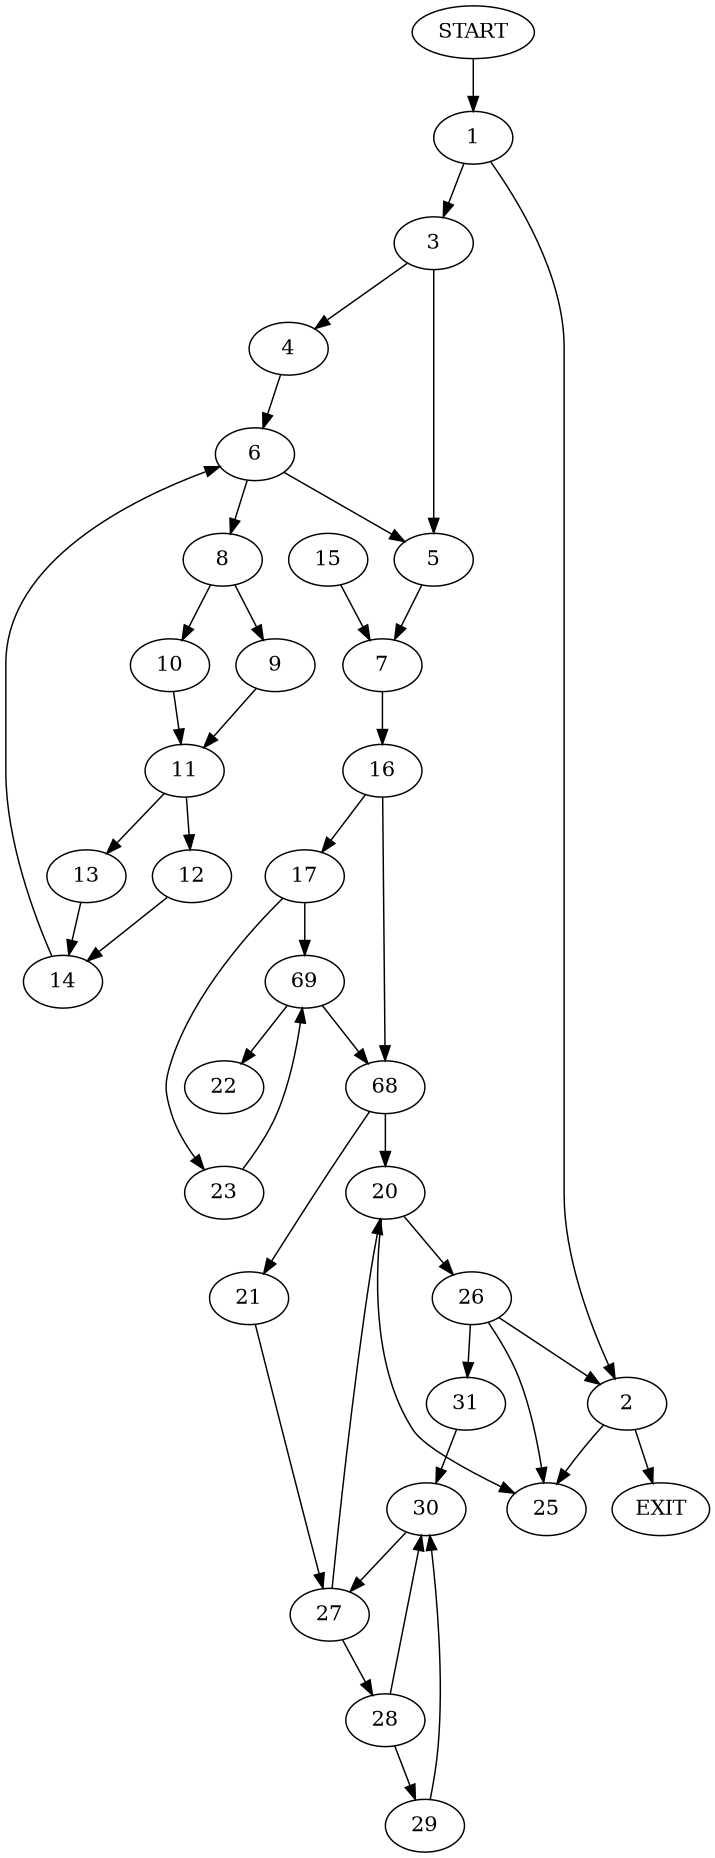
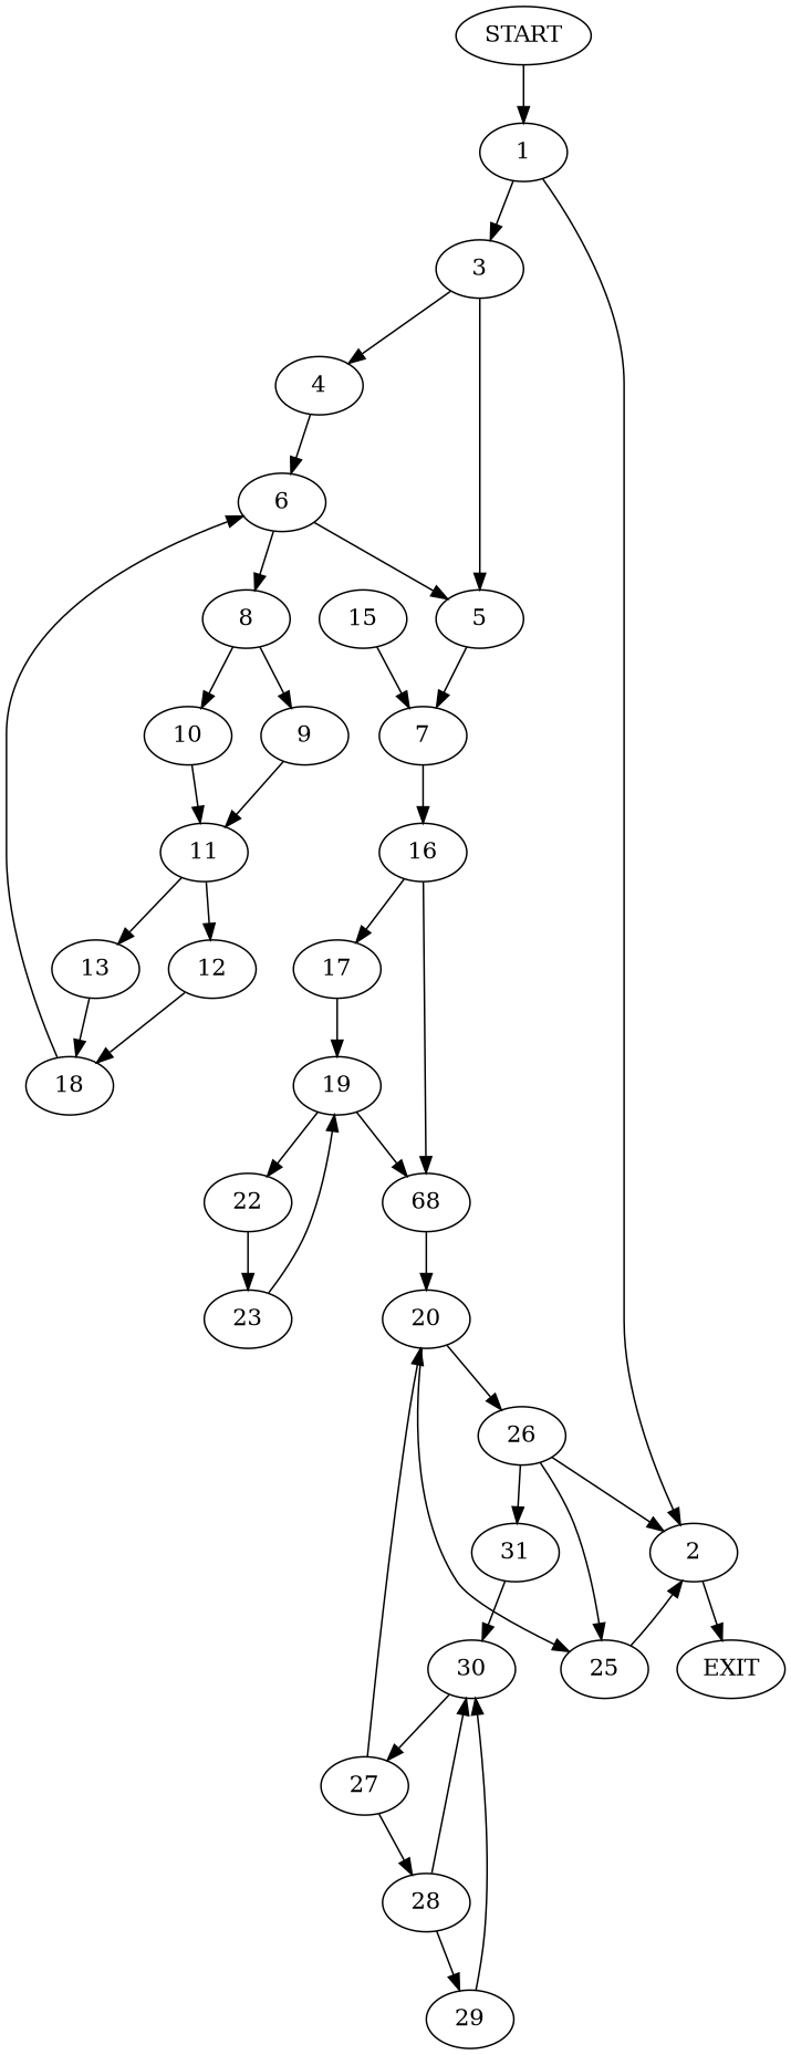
  digraph {
    n1 [label=START]
    1
    2
    3
    n5 [label=EXIT]
    4
    5
    6
    7
    8
    16
    9
    10
    15
    17
    n16 [label=68]
    11
    12
    13
-   14
-   19 [label=69]
+   14 [label=18]
+   19
    20
-   21
    22
    25
    26
    27
    23
    31
    28
    29
    30
    n1 -> 1
    1 -> 2
    1 -> 3
    2 -> n5
    3 -> 4
    3 -> 5
    4 -> 6
    5 -> 7
    6 -> 5
    6 -> 8
    7 -> 16
    8 -> 9
    8 -> 10
    16 -> 17
    16 -> n16
    9 -> 11
    10 -> 11
    15 -> 7
    17 -> 19
    n16 -> 20
-   n16 -> 21
    11 -> 12
    11 -> 13
    12 -> 14
    13 -> 14
    14 -> 6
    19 -> n16
    19 -> 22
    20 -> 25
    20 -> 26
-   21 -> 27
-   17 -> 23
-   2 -> 25
+   22 -> 23
+   25 -> 2
    26 -> 2
    26 -> 25
    26 -> 31
    27 -> 20
    27 -> 28
    23 -> 19
    31 -> 30
    28 -> 29
    28 -> 30
    29 -> 30
    30 -> 27
  }
